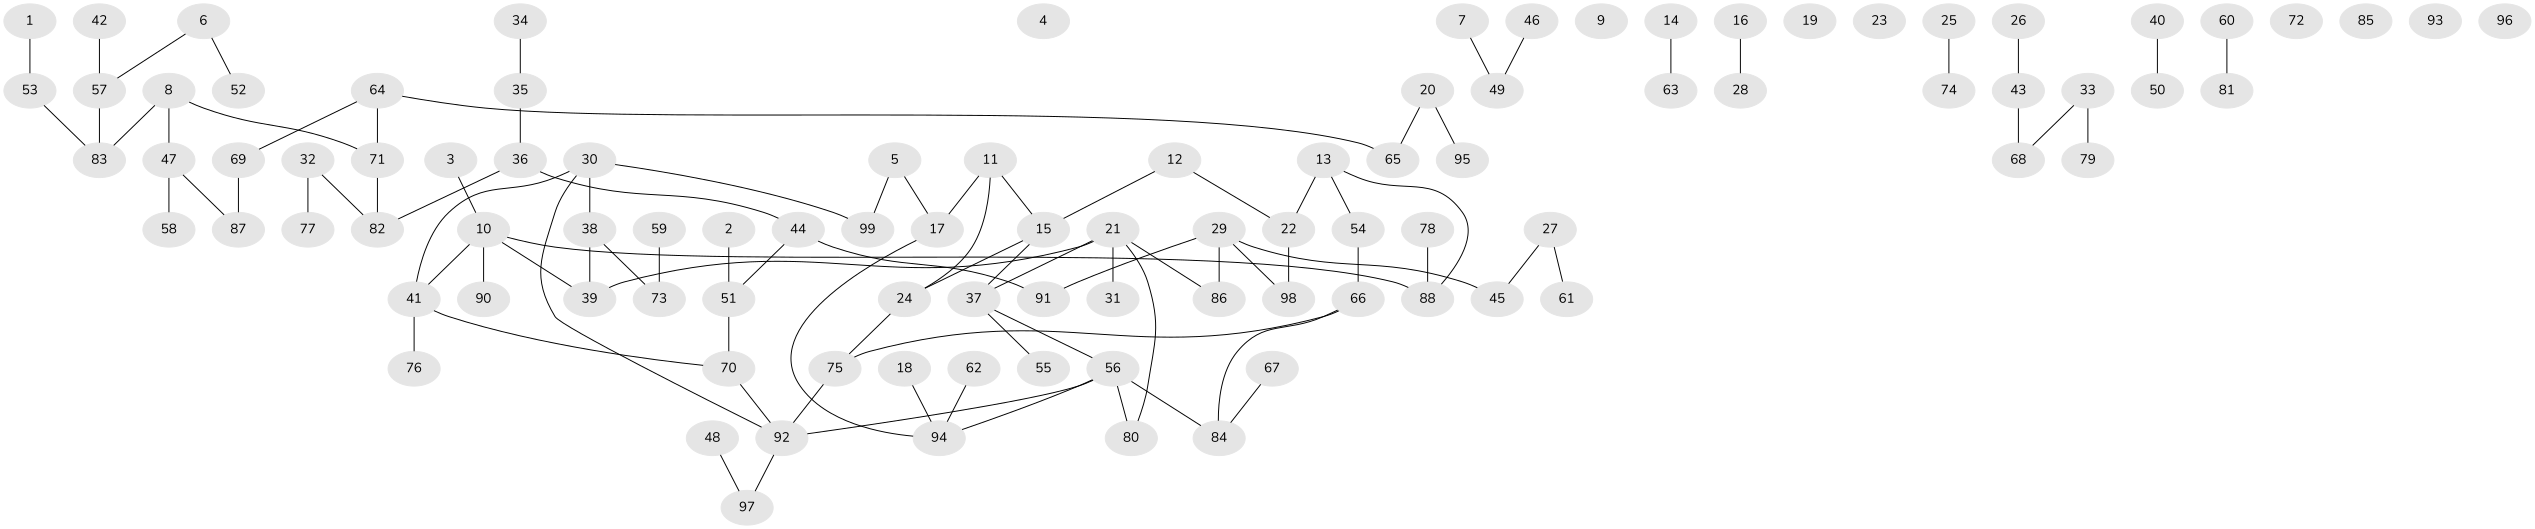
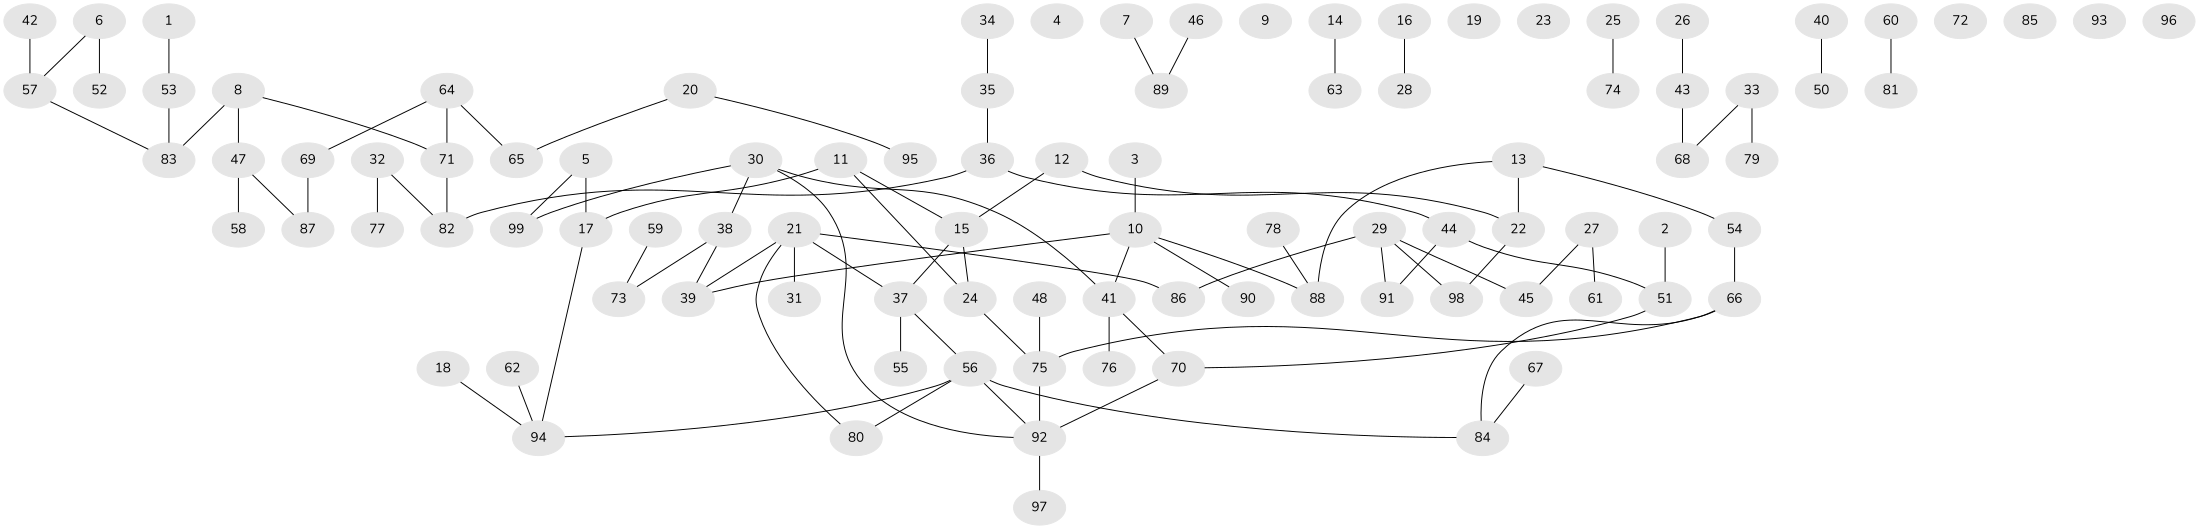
  graph {
    fontname=Nunito
    node [color=gray90 fontname=Nunito style=filled]
    edge [fontname=Nunito]
    1
    53
    83
    2
    51
    70
    3
    10
    39
    41
    88
    90
    4
    5
    17
    n16 [label=99]
    94
    6
    52
    57
    7
-   89 [label=49]
+   89
    8
    47
    71
    58
    87
    82
    9
    76
    11
    15
    24
    37
    75
    12
    22
    98
    13
    54
    66
    14
    63
    55
    56
    16
    28
    18
    19
    20
    65
    95
    21
    31
    80
    86
    23
    92
    25
    74
    26
    43
    68
    27
    45
    61
    29
    91
    30
    38
    73
    97
    32
    77
    33
    79
    34
    35
    36
    44
    84
    40
    50
    42
    46
    48
    59
    60
    81
    62
    64
    69
    67
    72
    78
    85
    93
    96
    1 -- 53
    53 -- 83
    2 -- 51
    51 -- 70
    70 -- 92
    3 -- 10
    10 -- 39
    10 -- 41
    10 -- 88
    10 -- 90
    41 -- 70
    41 -- 76
    5 -- 17
    5 -- n16
    17 -- 94
    6 -- 52
    6 -- 57
    57 -- 83
    7 -- 89
    8 -- 83
    8 -- 47
    8 -- 71
    47 -- 58
    47 -- 87
    71 -- 82
    11 -- 17
    11 -- 15
    11 -- 24
    15 -- 24
    15 -- 37
    24 -- 75
    37 -- 55
    37 -- 56
    75 -- 92
    12 -- 15
    12 -- 22
    22 -- 98
    13 -- 88
    13 -- 22
    13 -- 54
    54 -- 66
    66 -- 75
    66 -- 84
    14 -- 63
    56 -- 94
    56 -- 80
    56 -- 92
    56 -- 84
    16 -- 28
    18 -- 94
    20 -- 65
    20 -- 95
    21 -- 39
    21 -- 37
    21 -- 31
    21 -- 80
    21 -- 86
    92 -- 97
    25 -- 74
    26 -- 43
    43 -- 68
    27 -- 45
    27 -- 61
    29 -- 98
    29 -- 86
    29 -- 45
    29 -- 91
    30 -- 41
    30 -- n16
    30 -- 92
    30 -- 38
    38 -- 39
    38 -- 73
    32 -- 82
    32 -- 77
    33 -- 68
    33 -- 79
    34 -- 35
    35 -- 36
    36 -- 82
    36 -- 44
    44 -- 51
    44 -- 91
    40 -- 50
    42 -- 57
    46 -- 89
-   48 -- 97
+   48 -- 75
    59 -- 73
    60 -- 81
    62 -- 94
    64 -- 71
    64 -- 65
    64 -- 69
    69 -- 87
    67 -- 84
    78 -- 88
  }
